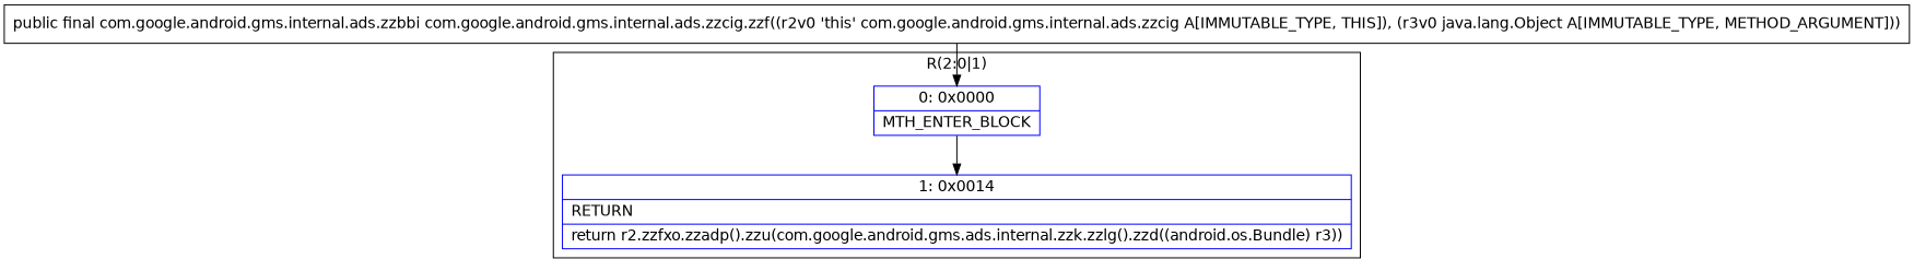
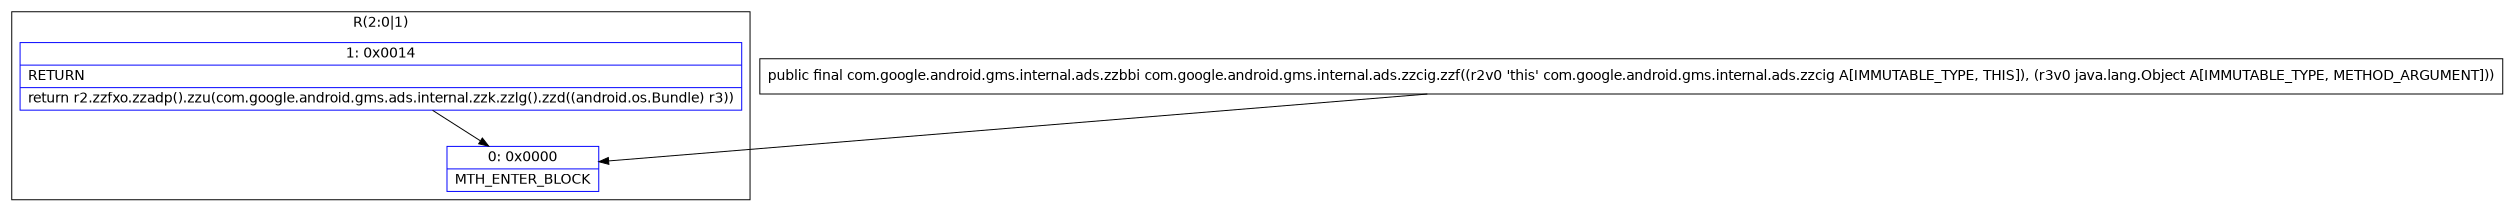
  digraph {
    fontname="DejaVu Sans"
    node [color=blue shape=record fontname="DejaVu Sans"]
    edge [fontname="DejaVu Sans"]
    n1 [label="{0\:\ 0x0000|MTH_ENTER_BLOCK\l}"]
    n2 [label="{1\:\ 0x0014|RETURN\l|return r2.zzfxo.zzadp().zzu(com.google.android.gms.ads.internal.zzk.zzlg().zzd((android.os.Bundle) r3))\l}"]
    n3 [label="{public final com.google.android.gms.internal.ads.zzbbi com.google.android.gms.internal.ads.zzcig.zzf((r2v0 'this' com.google.android.gms.internal.ads.zzcig A[IMMUTABLE_TYPE, THIS]), (r3v0 java.lang.Object A[IMMUTABLE_TYPE, METHOD_ARGUMENT])) }" color=""]
    subgraph cluster_1 {
      label="R(2:0|1)"
      n1
      n2
    }
-   n1 -> n2
+   n2 -> n1
    n3 -> n1
  }
